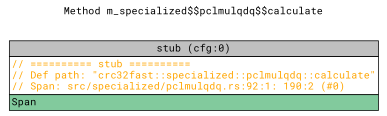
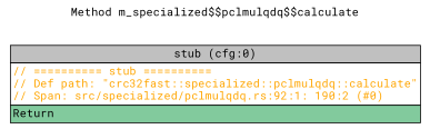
  digraph {
    fontname="Roboto Mono"
    label="Method m_specialized$$pclmulqdq$$calculate"
    labelloc=t
-   n1 [fontname="Roboto Mono" label=<<table border="0" cellborder="1" cellspacing="0"><tr><td bgcolor="gray" align="center">stub (cfg:0)</td></tr><tr><td align="left" balign="left"><font color="orange">// ========== stub ==========</font><br/><font color="orange">// Def path: "crc32fast::specialized::pclmulqdq::calculate"</font><br/><font color="orange">// Span: src/specialized/pclmulqdq.rs:92:1: 190:2 (#0)</font></td></tr><tr><td align="left" bgcolor="#82CA9D">Span<br/></td></tr></table>> shape=none]
+   n1 [fontname="Roboto Mono" label=<<table border="0" cellborder="1" cellspacing="0"><tr><td bgcolor="gray" align="center">stub (cfg:0)</td></tr><tr><td align="left" balign="left"><font color="orange">// ========== stub ==========</font><br/><font color="orange">// Def path: "crc32fast::specialized::pclmulqdq::calculate"</font><br/><font color="orange">// Span: src/specialized/pclmulqdq.rs:92:1: 190:2 (#0)</font></td></tr><tr><td align="left" bgcolor="#82CA9D">Return<br/></td></tr></table>> shape=none]
  }
